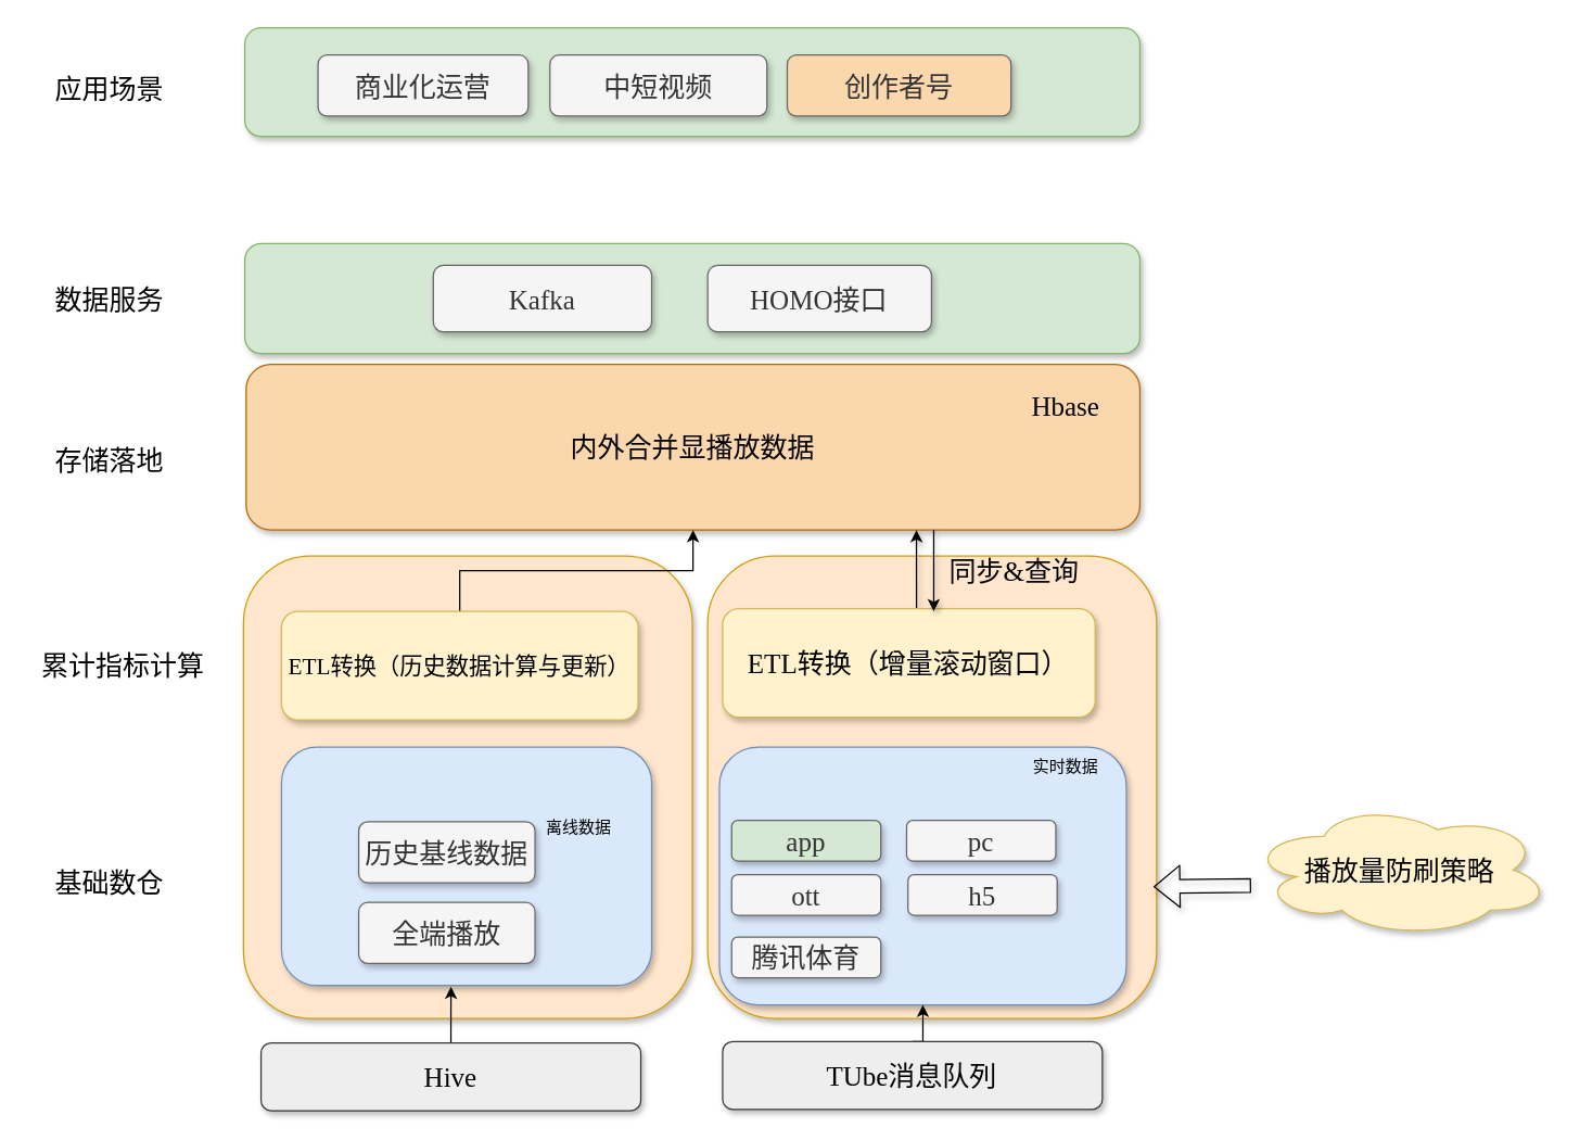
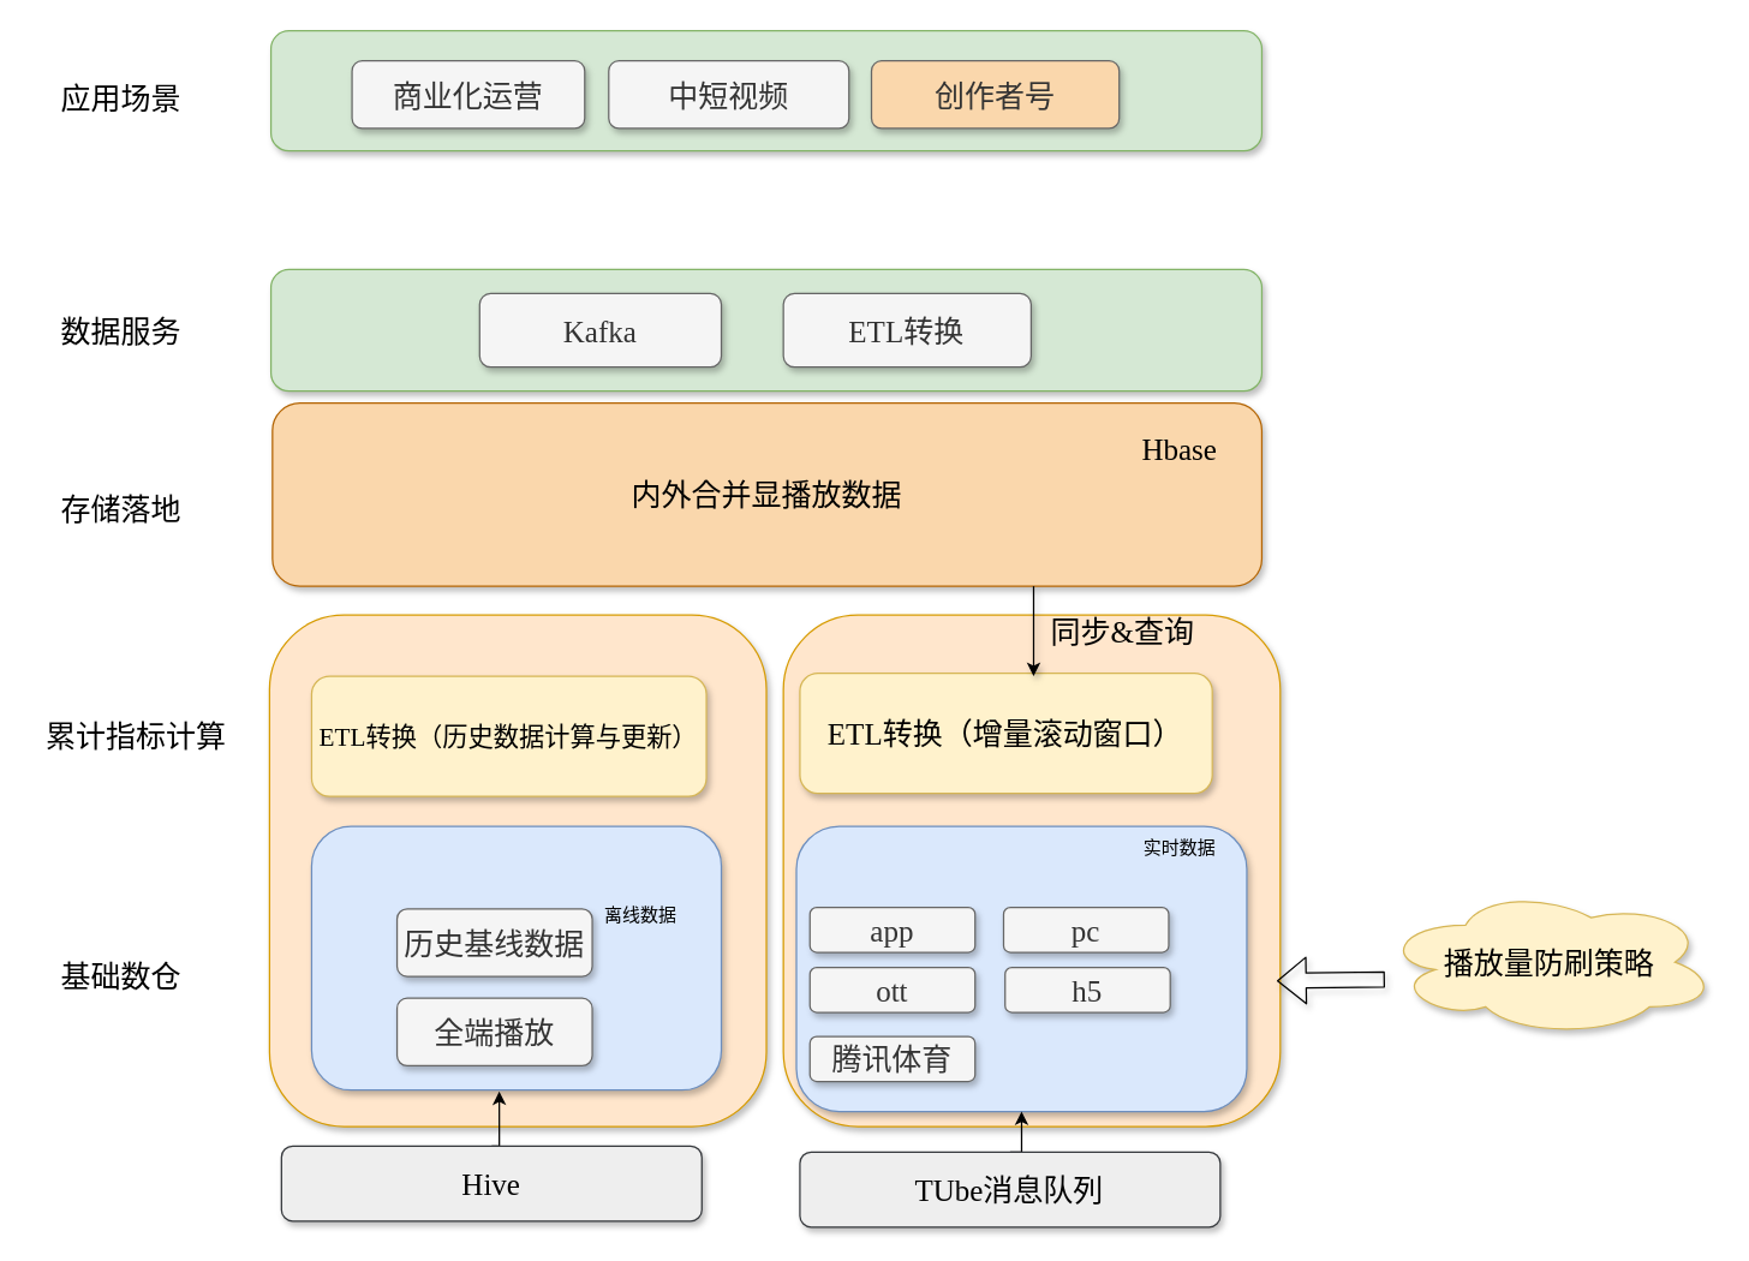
  <mxCell id="0" />
  <mxCell id="1" parent="0" />
  <mxCell id="2" value="" style="rounded=1;whiteSpace=wrap;html=1;hachureGap=4;fontFamily=Architects Daughter;fontSource=https%3A%2F%2Ffonts.googleapis.com%2Fcss%3Ffamily%3DArchitects%2BDaughter;fontSize=20;labelBackgroundColor=none;shadow=1;fillColor=#ffe6cc;strokeColor=#d79b00;" vertex="1" parent="1"><mxGeometry x="179.04" y="409.25" width="330.96" height="340.75" as="geometry" /></mxCell>
  <mxCell id="3" value="" style="rounded=1;whiteSpace=wrap;html=1;hachureGap=4;fontFamily=Architects Daughter;fontSource=https%3A%2F%2Ffonts.googleapis.com%2Fcss%3Ffamily%3DArchitects%2BDaughter;fontSize=20;labelBackgroundColor=none;shadow=1;fillColor=#ffe6cc;strokeColor=#d79b00;" vertex="1" parent="1"><mxGeometry x="521.33" y="409.25" width="330.96" height="340.75" as="geometry" /></mxCell>
  <mxCell id="4" value="" style="rounded=1;whiteSpace=wrap;html=1;hachureGap=4;fontFamily=Architects Daughter;fontSource=https%3A%2F%2Ffonts.googleapis.com%2Fcss%3Ffamily%3DArchitects%2BDaughter;fontSize=20;labelBackgroundColor=none;shadow=1;fillColor=#dae8fc;strokeColor=#6c8ebf;" parent="1" vertex="1"><mxGeometry x="207.08" y="550" width="272.92" height="175.75" as="geometry" /></mxCell>
  <mxCell id="5" value="" style="rounded=1;whiteSpace=wrap;html=1;hachureGap=4;fontFamily=Architects Daughter;fontSource=https%3A%2F%2Ffonts.googleapis.com%2Fcss%3Ffamily%3DArchitects%2BDaughter;fontSize=20;labelBackgroundColor=none;shadow=1;fillColor=#dae8fc;strokeColor=#6c8ebf;" parent="1" vertex="1"><mxGeometry x="530" y="550" width="300" height="190" as="geometry" /></mxCell>
  <mxCell id="6" value="" style="rounded=1;whiteSpace=wrap;html=1;hachureGap=4;fontFamily=Architects Daughter;fontSource=https%3A%2F%2Ffonts.googleapis.com%2Fcss%3Ffamily%3DArchitects%2BDaughter;fontSize=20;labelBackgroundColor=none;shadow=1;fillColor=#d5e8d4;strokeColor=#82b366;" parent="1" vertex="1"><mxGeometry x="180" y="20" width="660" height="80" as="geometry" /></mxCell>
  <mxCell id="7" value="商业化运营" style="rounded=1;whiteSpace=wrap;html=1;hachureGap=4;fontFamily=Architects Daughter;fontSource=https%3A%2F%2Ffonts.googleapis.com%2Fcss%3Ffamily%3DArchitects%2BDaughter;fontSize=20;labelBackgroundColor=none;shadow=1;fillColor=#f5f5f5;strokeColor=#666666;fontColor=#333333;" parent="1" vertex="1"><mxGeometry x="234" y="40" width="155" height="45" as="geometry" /></mxCell>
  <mxCell id="8" value="播放量防刷策略" style="ellipse;shape=cloud;whiteSpace=wrap;html=1;hachureGap=4;fontFamily=Architects Daughter;fontSource=https%3A%2F%2Ffonts.googleapis.com%2Fcss%3Ffamily%3DArchitects%2BDaughter;fontSize=20;labelBackgroundColor=none;shadow=1;rounded=1;fillColor=#fff2cc;strokeColor=#d6b656;" parent="1" vertex="1"><mxGeometry x="920" y="591" width="223" height="99" as="geometry" /></mxCell>
  <mxCell id="9" value="" style="shape=flexArrow;endArrow=classic;html=1;rounded=1;shadow=1;hachureGap=4;fontFamily=Architects Daughter;fontSource=https%3A%2F%2Ffonts.googleapis.com%2Fcss%3Ffamily%3DArchitects%2BDaughter;fontSize=16;fontColor=default;labelBackgroundColor=none;" parent="1" edge="1"><mxGeometry width="50" height="50" relative="1" as="geometry"><mxPoint x="922" y="652" as="sourcePoint" /><mxPoint x="850" y="653" as="targetPoint" /></mxGeometry></mxCell>
  <mxCell id="10" value="中短视频" style="rounded=1;whiteSpace=wrap;html=1;hachureGap=4;fontFamily=Architects Daughter;fontSource=https%3A%2F%2Ffonts.googleapis.com%2Fcss%3Ffamily%3DArchitects%2BDaughter;fontSize=20;labelBackgroundColor=none;shadow=1;fillColor=#f5f5f5;strokeColor=#666666;fontColor=#333333;" parent="1" vertex="1"><mxGeometry x="405" y="40" width="160" height="45" as="geometry" /></mxCell>
  <mxCell id="11" value="创作者号" style="rounded=1;whiteSpace=wrap;html=1;hachureGap=4;fontFamily=Architects Daughter;fontSource=https%3A%2F%2Ffonts.googleapis.com%2Fcss%3Ffamily%3DArchitects%2BDaughter;fontSize=20;labelBackgroundColor=none;shadow=1;fillColor=#fad7ac;strokeColor=#666666;fontColor=#333333;" parent="1" vertex="1"><mxGeometry x="580" y="40" width="165" height="45" as="geometry" /></mxCell>
  <mxCell id="12" value="应用场景" style="text;html=1;align=center;verticalAlign=middle;resizable=0;points=[];autosize=1;fontSize=20;fontFamily=Architects Daughter;rounded=1;shadow=1;hachureGap=4;fontSource=https%3A%2F%2Ffonts.googleapis.com%2Fcss%3Ffamily%3DArchitects%2BDaughter;labelBackgroundColor=none;" parent="1" vertex="1"><mxGeometry x="30" y="45" width="100" height="40" as="geometry" /></mxCell>
- <mxCell id="13" value="app" style="rounded=1;whiteSpace=wrap;html=1;hachureGap=4;fontFamily=Architects Daughter;fontSource=https%3A%2F%2Ffonts.googleapis.com%2Fcss%3Ffamily%3DArchitects%2BDaughter;fontSize=20;labelBackgroundColor=none;shadow=1;fillColor=#d5e8d4;fontColor=#333333;strokeColor=#666666;" parent="1" vertex="1"><mxGeometry x="539" y="604" width="110" height="30" as="geometry" /></mxCell>
+ <mxCell id="13" value="app" style="rounded=1;whiteSpace=wrap;html=1;hachureGap=4;fontFamily=Architects Daughter;fontSource=https%3A%2F%2Ffonts.googleapis.com%2Fcss%3Ffamily%3DArchitects%2BDaughter;fontSize=20;labelBackgroundColor=none;shadow=1;fillColor=#f5f5f5;fontColor=#333333;strokeColor=#666666;" parent="1" vertex="1"><mxGeometry x="539" y="604" width="110" height="30" as="geometry" /></mxCell>
  <mxCell id="14" value="ott" style="rounded=1;whiteSpace=wrap;html=1;hachureGap=4;fontFamily=Architects Daughter;fontSource=https%3A%2F%2Ffonts.googleapis.com%2Fcss%3Ffamily%3DArchitects%2BDaughter;fontSize=20;labelBackgroundColor=none;shadow=1;fillColor=#f5f5f5;fontColor=#333333;strokeColor=#666666;" parent="1" vertex="1"><mxGeometry x="539" y="644" width="110" height="30" as="geometry" /></mxCell>
  <mxCell id="15" value="pc" style="rounded=1;whiteSpace=wrap;html=1;hachureGap=4;fontFamily=Architects Daughter;fontSource=https%3A%2F%2Ffonts.googleapis.com%2Fcss%3Ffamily%3DArchitects%2BDaughter;fontSize=20;labelBackgroundColor=none;shadow=1;fillColor=#f5f5f5;fontColor=#333333;strokeColor=#666666;" parent="1" vertex="1"><mxGeometry x="668" y="604" width="110" height="30" as="geometry" /></mxCell>
  <mxCell id="16" value="h5" style="rounded=1;whiteSpace=wrap;html=1;hachureGap=4;fontFamily=Architects Daughter;fontSource=https%3A%2F%2Ffonts.googleapis.com%2Fcss%3Ffamily%3DArchitects%2BDaughter;fontSize=20;labelBackgroundColor=none;shadow=1;fillColor=#f5f5f5;fontColor=#333333;strokeColor=#666666;" parent="1" vertex="1"><mxGeometry x="669" y="644" width="110" height="30" as="geometry" /></mxCell>
  <mxCell id="17" value="腾讯体育" style="rounded=1;whiteSpace=wrap;html=1;hachureGap=4;fontFamily=Architects Daughter;fontSource=https%3A%2F%2Ffonts.googleapis.com%2Fcss%3Ffamily%3DArchitects%2BDaughter;fontSize=20;labelBackgroundColor=none;shadow=1;fillColor=#f5f5f5;fontColor=#333333;strokeColor=#666666;" parent="1" vertex="1"><mxGeometry x="539" y="690" width="110" height="30" as="geometry" /></mxCell>
  <mxCell id="18" value="内外合并显播放数据" style="rounded=1;whiteSpace=wrap;html=1;hachureGap=4;fontFamily=Architects Daughter;fontSource=https%3A%2F%2Ffonts.googleapis.com%2Fcss%3Ffamily%3DArchitects%2BDaughter;fontSize=20;labelBackgroundColor=none;shadow=1;fillColor=#fad7ac;strokeColor=#b46504;" parent="1" vertex="1"><mxGeometry x="181" y="268" width="659" height="122" as="geometry" /></mxCell>
  <mxCell id="19" value="存储落地" style="text;html=1;align=center;verticalAlign=middle;resizable=0;points=[];autosize=1;strokeColor=none;fillColor=none;fontSize=20;fontFamily=Architects Daughter;rounded=1;shadow=1;hachureGap=4;fontSource=https%3A%2F%2Ffonts.googleapis.com%2Fcss%3Ffamily%3DArchitects%2BDaughter;labelBackgroundColor=none;" parent="1" vertex="1"><mxGeometry x="30" y="318" width="100" height="40" as="geometry" /></mxCell>
  <mxCell id="20" value="基础数仓" style="text;html=1;align=center;verticalAlign=middle;resizable=0;points=[];autosize=1;strokeColor=none;fillColor=none;fontSize=20;fontFamily=Architects Daughter;rounded=1;shadow=1;hachureGap=4;fontSource=https%3A%2F%2Ffonts.googleapis.com%2Fcss%3Ffamily%3DArchitects%2BDaughter;labelBackgroundColor=none;" parent="1" vertex="1"><mxGeometry x="30" y="630" width="100" height="40" as="geometry" /></mxCell>
  <mxCell id="21" value="Hbase" style="text;html=1;align=center;verticalAlign=middle;resizable=0;points=[];autosize=1;strokeColor=none;fillColor=none;fontSize=20;fontFamily=Architects Daughter;hachureGap=4;fontSource=https%3A%2F%2Ffonts.googleapis.com%2Fcss%3Ffamily%3DArchitects%2BDaughter;shadow=1;labelBackgroundColor=none;rounded=1;" parent="1" vertex="1"><mxGeometry x="745" y="278" width="80" height="40" as="geometry" /></mxCell>
  <mxCell id="22" value="" style="rounded=1;whiteSpace=wrap;html=1;labelBackgroundColor=none;shadow=1;fillColor=#d5e8d4;strokeColor=#82b366;" parent="1" vertex="1"><mxGeometry x="180" y="179" width="660" height="81" as="geometry" /></mxCell>
  <mxCell id="23" value="数据服务" style="text;html=1;align=center;verticalAlign=middle;resizable=0;points=[];autosize=1;strokeColor=none;fillColor=none;fontSize=20;fontFamily=Architects Daughter;rounded=1;shadow=1;hachureGap=4;fontSource=https%3A%2F%2Ffonts.googleapis.com%2Fcss%3Ffamily%3DArchitects%2BDaughter;labelBackgroundColor=none;" parent="1" vertex="1"><mxGeometry x="30" y="199.5" width="100" height="40" as="geometry" /></mxCell>
  <mxCell id="24" value="Kafka" style="rounded=1;whiteSpace=wrap;html=1;hachureGap=4;fontFamily=Architects Daughter;fontSource=https%3A%2F%2Ffonts.googleapis.com%2Fcss%3Ffamily%3DArchitects%2BDaughter;fontSize=20;labelBackgroundColor=none;shadow=1;fillColor=#f5f5f5;strokeColor=#666666;fontColor=#333333;" parent="1" vertex="1"><mxGeometry x="319" y="195" width="161" height="49" as="geometry" /></mxCell>
- <mxCell id="25" value="HOMO接口" style="rounded=1;whiteSpace=wrap;html=1;hachureGap=4;fontFamily=Architects Daughter;fontSource=https%3A%2F%2Ffonts.googleapis.com%2Fcss%3Ffamily%3DArchitects%2BDaughter;fontSize=20;labelBackgroundColor=none;shadow=1;fillColor=#f5f5f5;strokeColor=#666666;fontColor=#333333;" parent="1" vertex="1"><mxGeometry x="521.33" y="195" width="165" height="49" as="geometry" /></mxCell>
+ <mxCell id="25" value="ETL转换" style="rounded=1;whiteSpace=wrap;html=1;hachureGap=4;fontFamily=Architects Daughter;fontSource=https%3A%2F%2Ffonts.googleapis.com%2Fcss%3Ffamily%3DArchitects%2BDaughter;fontSize=20;labelBackgroundColor=none;shadow=1;fillColor=#f5f5f5;strokeColor=#666666;fontColor=#333333;" parent="1" vertex="1"><mxGeometry x="521.33" y="195" width="165" height="49" as="geometry" /></mxCell>
  <mxCell id="26" value="实时数据" style="text;html=1;align=center;verticalAlign=middle;resizable=0;points=[];autosize=1;strokeColor=none;fillColor=none;labelBackgroundColor=none;" parent="1" vertex="1"><mxGeometry x="750" y="550" width="70" height="30" as="geometry" /></mxCell>
  <mxCell id="27" value="离线数据" style="text;html=1;align=center;verticalAlign=middle;resizable=0;points=[];autosize=1;strokeColor=none;fillColor=none;labelBackgroundColor=none;" parent="1" vertex="1"><mxGeometry x="391.46" y="595" width="70" height="30" as="geometry" /></mxCell>
  <mxCell id="28" value="历史基线数据" style="rounded=1;whiteSpace=wrap;html=1;hachureGap=4;fontFamily=Architects Daughter;fontSource=https%3A%2F%2Ffonts.googleapis.com%2Fcss%3Ffamily%3DArchitects%2BDaughter;fontSize=20;labelBackgroundColor=none;shadow=1;fillColor=#f5f5f5;fontColor=#333333;strokeColor=#666666;" parent="1" vertex="1"><mxGeometry x="264" y="605" width="130" height="45" as="geometry" /></mxCell>
- <mxCell id="29" style="edgeStyle=orthogonalEdgeStyle;rounded=0;sketch=0;orthogonalLoop=1;jettySize=auto;html=1;exitX=0.5;exitY=0;exitDx=0;exitDy=0;entryX=0.75;entryY=1;entryDx=0;entryDy=0;shadow=1;fontSize=14;fontColor=default;labelBackgroundColor=none;" edge="1" parent="1" source="30" target="18"><mxGeometry relative="1" as="geometry"><Array as="points"><mxPoint x="675" y="450" /></Array></mxGeometry></mxCell>
  <mxCell id="30" value="ETL转换（增量滚动窗口）" style="rounded=1;whiteSpace=wrap;html=1;hachureGap=4;fontFamily=Architects Daughter;fontSource=https%3A%2F%2Ffonts.googleapis.com%2Fcss%3Ffamily%3DArchitects%2BDaughter;fontSize=20;labelBackgroundColor=none;shadow=1;fillColor=#fff2cc;strokeColor=#d6b656;" parent="1" vertex="1"><mxGeometry x="532.33" y="448" width="274.67" height="80" as="geometry" /></mxCell>
  <mxCell id="31" value="全端播放" style="rounded=1;whiteSpace=wrap;html=1;hachureGap=4;fontFamily=Architects Daughter;fontSource=https%3A%2F%2Ffonts.googleapis.com%2Fcss%3Ffamily%3DArchitects%2BDaughter;fontSize=20;labelBackgroundColor=none;shadow=1;fillColor=#f5f5f5;fontColor=#333333;strokeColor=#666666;" parent="1" vertex="1"><mxGeometry x="264" y="664.5" width="130" height="45" as="geometry" /></mxCell>
- <mxCell id="32" value="" style="edgeStyle=orthogonalEdgeStyle;rounded=0;orthogonalLoop=1;jettySize=auto;html=1;fontSize=17;labelBackgroundColor=none;fontColor=default;" parent="1" source="33" target="18" edge="1"><mxGeometry relative="1" as="geometry" /></mxCell>
  <mxCell id="33" value="&lt;font style=&quot;font-size: 17px;&quot;&gt;ETL转换（历史数据计算与更新）&lt;/font&gt;" style="rounded=1;whiteSpace=wrap;html=1;hachureGap=4;fontFamily=Architects Daughter;fontSource=https%3A%2F%2Ffonts.googleapis.com%2Fcss%3Ffamily%3DArchitects%2BDaughter;fontSize=20;labelBackgroundColor=none;shadow=1;fillColor=#fff2cc;strokeColor=#d6b656;" parent="1" vertex="1"><mxGeometry x="207.08" y="450" width="262.92" height="80" as="geometry" /></mxCell>
  <mxCell id="34" style="edgeStyle=orthogonalEdgeStyle;rounded=0;orthogonalLoop=1;jettySize=auto;html=1;exitX=0.5;exitY=0;exitDx=0;exitDy=0;entryX=0.458;entryY=1.005;entryDx=0;entryDy=0;entryPerimeter=0;" edge="1" parent="1" source="35" target="4"><mxGeometry relative="1" as="geometry" /></mxCell>
- <mxCell id="35" value="Hive" style="rounded=1;whiteSpace=wrap;html=1;hachureGap=4;fontFamily=Architects Daughter;fontSource=https%3A%2F%2Ffonts.googleapis.com%2Fcss%3Ffamily%3DArchitects%2BDaughter;fontSize=20;labelBackgroundColor=none;shadow=1;fillColor=#eeeeee;strokeColor=#36393d;" parent="1" vertex="1"><mxGeometry x="192" y="768" width="280" height="50" as="geometry" /></mxCell>
+ <mxCell id="35" value="Hive" style="rounded=1;whiteSpace=wrap;html=1;hachureGap=4;fontFamily=Architects Daughter;fontSource=https%3A%2F%2Ffonts.googleapis.com%2Fcss%3Ffamily%3DArchitects%2BDaughter;fontSize=20;labelBackgroundColor=none;shadow=1;fillColor=#eeeeee;strokeColor=#36393d;" parent="1" vertex="1"><mxGeometry x="187" y="763" width="280" height="50" as="geometry" /></mxCell>
  <mxCell id="36" style="edgeStyle=orthogonalEdgeStyle;rounded=0;orthogonalLoop=1;jettySize=auto;html=1;exitX=0.5;exitY=0;exitDx=0;exitDy=0;entryX=0.5;entryY=1;entryDx=0;entryDy=0;" edge="1" parent="1" source="37" target="5"><mxGeometry relative="1" as="geometry" /></mxCell>
  <mxCell id="37" value="TUbe消息队列" style="rounded=1;whiteSpace=wrap;html=1;hachureGap=4;fontFamily=Architects Daughter;fontSource=https%3A%2F%2Ffonts.googleapis.com%2Fcss%3Ffamily%3DArchitects%2BDaughter;fontSize=20;labelBackgroundColor=none;shadow=1;fillColor=#eeeeee;strokeColor=#36393d;" parent="1" vertex="1"><mxGeometry x="532.33" y="767" width="280" height="50" as="geometry" /></mxCell>
  <mxCell id="38" value="同步&amp;amp;查询" style="text;html=1;align=center;verticalAlign=middle;resizable=0;points=[];autosize=1;strokeColor=none;fillColor=none;fontSize=20;fontFamily=Architects Daughter;hachureGap=4;fontSource=https%3A%2F%2Ffonts.googleapis.com%2Fcss%3Ffamily%3DArchitects%2BDaughter;shadow=1;labelBackgroundColor=none;rounded=1;" parent="1" vertex="1"><mxGeometry x="687" y="400" width="120" height="40" as="geometry" /></mxCell>
  <mxCell id="39" value="" style="endArrow=classic;html=1;rounded=0;shadow=1;sketch=0;fontSize=14;fontColor=default;labelBackgroundColor=none;" edge="1" parent="1"><mxGeometry width="50" height="50" relative="1" as="geometry"><mxPoint x="688" y="390" as="sourcePoint" /><mxPoint x="688" y="450" as="targetPoint" /></mxGeometry></mxCell>
  <mxCell id="40" value="累计指标计算" style="text;html=1;align=center;verticalAlign=middle;resizable=0;points=[];autosize=1;strokeColor=none;fillColor=none;fontSize=20;fontFamily=Architects Daughter;rounded=1;shadow=1;hachureGap=4;fontSource=https%3A%2F%2Ffonts.googleapis.com%2Fcss%3Ffamily%3DArchitects%2BDaughter;labelBackgroundColor=none;" vertex="1" parent="1"><mxGeometry x="20" y="470" width="140" height="40" as="geometry" /></mxCell>
